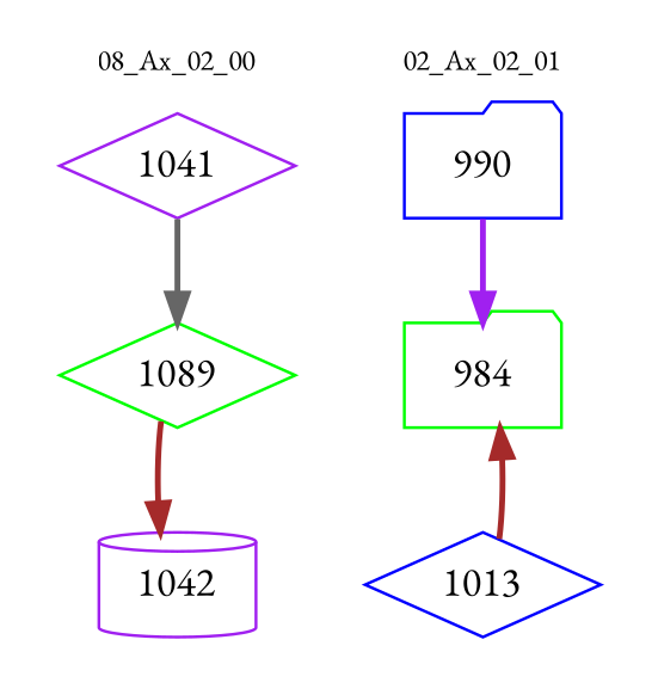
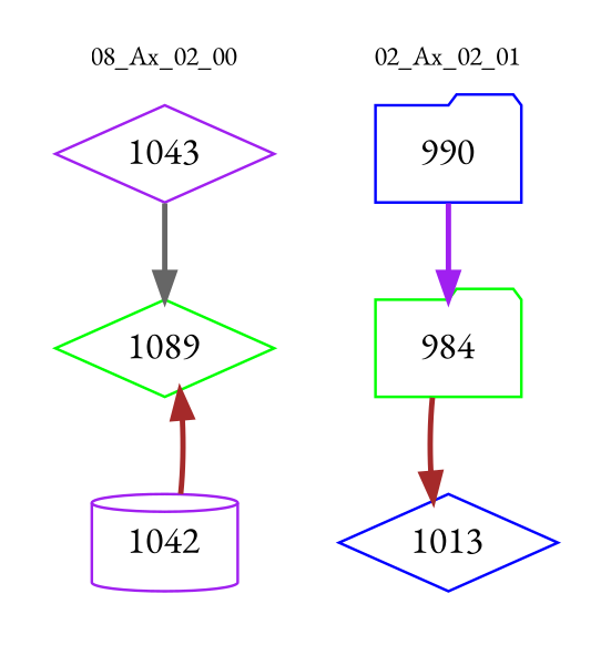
  digraph {
    fontname="EB Garamond"
    node [color=purple fontname="EB Garamond" shape=diamond]
    edge [color=brown fontname="EB Garamond" style=bold]
-   n1 [label=1041]
+   n1 [label=1043]
    n2 [color=green label=1089]
    n3 [label=1042 shape=cylinder]
    n4 [color=blue label=990 shape=folder]
    n5 [color=green label=984 shape=folder]
    n6 [color=blue label=1013]
    subgraph cluster_1 {
      color=white
      fontsize=10
      label="08_Ax_02_00"
      n1
      n2
      n3
    }
    subgraph cluster_2 {
      color=white
      fontsize=10
      label="02_Ax_02_01"
      n4
      n5
      n6
    }
    n1 -> n2 [color=gray40]
-   n2 -> n3
+   n3 -> n2
    n4 -> n5 [color=purple]
-   n6 -> n5
+   n5 -> n6
  }
